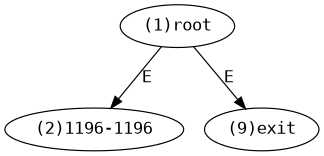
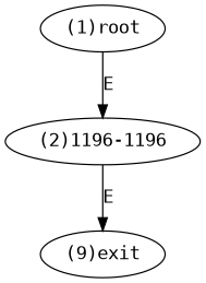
  digraph {
    fontname="DejaVu Sans Mono"
    node [fontname="DejaVu Sans Mono"]
    edge [fontname="DejaVu Sans Mono"]
    n1 [label="(1)root"]
    n2 [label="(2)1196-1196"]
    n3 [label="(9)exit"]
    n1 -> n2 [label=E]
-   n1 -> n3 [label=E]
+   n2 -> n3 [label=E]
  }
